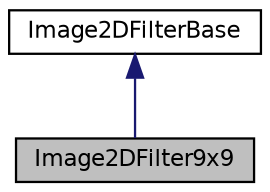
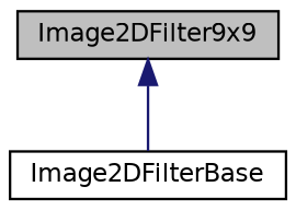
  digraph {
    node [color=black fontname=Helvetica fontsize=10 shape=record style=filled]
    n1 [fillcolor=grey75 fontcolor=black height=0.2 label=Image2DFilter9x9 width=0.4]
    n2 [fillcolor=white height=0.2 label=Image2DFilterBase width=0.4]
-   n2 -> n1 [color=midnightblue dir=back fontname=Helvetica fontsize=10 labelfontname=Helvetica labelfontsize=10 style=solid]
+   n1 -> n2 [color=midnightblue dir=back fontname=Helvetica fontsize=10 labelfontname=Helvetica labelfontsize=10 style=solid]
  }
